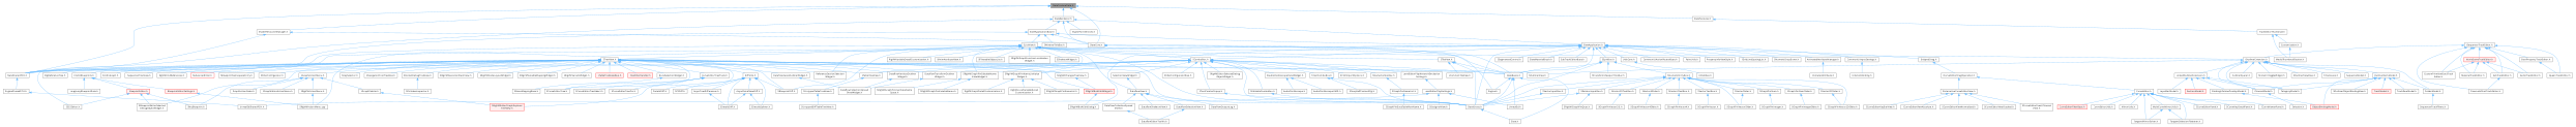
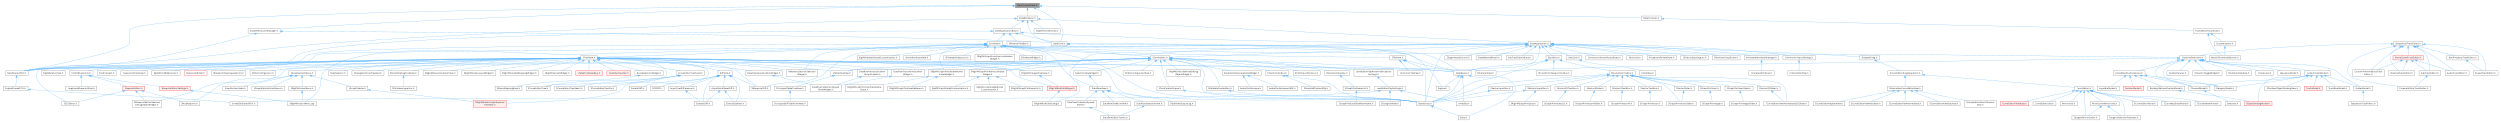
  digraph {
    fontname="Open Sans"
    node [color=grey40 fillcolor=white fontname="Open Sans" fontsize=10 shape=box style=filled]
    edge [color=steelblue1 dir=back fontname="Open Sans" fontsize=10 labelfontname=Helvetica labelfontsize=10 style=solid]
    n1 [color=gray40 fillcolor=grey60 fontcolor=black height=0.2 label="SlateTextureData.h" width=0.4]
    n2 [height=0.2 label="ShaderResourceManager.h" width=0.4]
    n3 [height=0.2 label="SlateCore.h" width=0.4]
    n4 [height=0.2 label="SlateSharedPCH.h" width=0.4]
    n5 [height=0.2 label="SlateRenderer.h" width=0.4]
    n6 [height=0.2 label="SlateTextures.h" width=0.4]
    n7 [height=0.2 label="Engine.h" width=0.4]
    n8 [height=0.2 label="SlateBasics.h" width=0.4]
    n9 [height=0.2 label="EngineSharedPCH.h" width=0.4]
    n10 [height=0.2 label="EngineFontServices.h" width=0.4]
    n11 [height=0.2 label="SlateApplication.h" width=0.4]
    n12 [height=0.2 label="SlateApplicationBase.h" width=0.4]
    n13 [height=0.2 label="TrackEditorThumbnail.h" width=0.4]
    n14 [height=0.2 label="Slate.h" width=0.4]
    n15 [height=0.2 label="SlateExtras.h" width=0.4]
    n16 [height=0.2 label="UnrealEd.h" width=0.4]
    n17 [height=0.2 label="UnrealEdSharedPCH.h" width=0.4]
    n18 [height=0.2 label="AnimatedAttributeManager.h" width=0.4]
    n19 [height=0.2 label="CommonUIActionRouterBase.h" width=0.4]
    n20 [height=0.2 label="CommonUIInputSettings.h" width=0.4]
    n21 [height=0.2 label="DelayedDrag.h" width=0.4]
    n22 [height=0.2 label="PaintUtils.h" width=0.4]
    n23 [height=0.2 label="PropertyInfoViewStyle.h" width=0.4]
    n24 [height=0.2 label="SComboBox.h" width=0.4]
    n25 [height=0.2 label="SGridLineSpacingList.h" width=0.4]
    n26 [height=0.2 label="SNumericDropDown.h" width=0.4]
    n27 [height=0.2 label="SRigVMActionMenu.cpp" width=0.4]
    n28 [height=0.2 label="SRigVMBulkEditDialog.h" width=0.4]
    n29 [height=0.2 label="SSegmentedControl.h" width=0.4]
    n30 [height=0.2 label="SSpinBox.h" width=0.4]
    n31 [height=0.2 label="SlateMaterialBrush.h" width=0.4]
    n32 [height=0.2 label="SubTrackEditorBase.h" width=0.4]
    n33 [height=0.2 label="UtilsCore.h" width=0.4]
    n34 [height=0.2 label="SListView.h" width=0.4]
    n35 [height=0.2 label="SWindowTitleBar.h" width=0.4]
    n36 [height=0.2 label="AnimatedAttribute.h" width=0.4]
    n37 [height=0.2 label="UIActionBinding.h" width=0.4]
    n38 [height=0.2 label="ICurveEditorDragOperation.h" width=0.4]
    n39 [height=0.2 label="DataflowTransformOutliner\lWidget.h" width=0.4]
-   n40 [height=0.2 label="DataflowVerticesOutliner\lWidget.h" width=0.4]
+   n40 [height=0.2 label="DataflowVerticesOutliner\lSGraphPalette.h" width=0.4]
    n41 [height=0.2 label="LevelEditorPlayNetworkEmulation\lSettings.h" width=0.4]
    n42 [height=0.2 label="SAudioOscilloscopePanelWidget.h" width=0.4]
    n43 [height=0.2 label="SBlueprintEditorSelected\lDebugObjectWidget.h" width=0.4]
    n44 [height=0.2 label="SCSVImportOptions.h" width=0.4]
    n45 [height=0.2 label="SEditableComboBox.h" width=0.4]
    n46 [height=0.2 label="SFilterConfiguratorRow.h" width=0.4]
    n47 [height=0.2 label="SNameComboBox.h" width=0.4]
    n48 [height=0.2 label="SRigVMEditorSelectedDebug\lObjectWidget.h" width=0.4]
    n49 [height=0.2 label="SRigVMGraphPinEditableName\lValueWidget.h" width=0.4]
    n50 [height=0.2 label="SRigVMGraphPinNameListValue\lWidget.h" width=0.4]
    n51 [height=0.2 label="STableTreeView.h" width=0.4]
    n52 [height=0.2 label="STextComboBox.h" width=0.4]
    n53 [height=0.2 label="STextComboPopup.h" width=0.4]
    n54 [height=0.2 label="SelectionViewWidget.h" width=0.4]
    n55 [height=0.2 label="SNumericEntryBox.h" width=0.4]
    n56 [height=0.2 label="STransformViewportToolbar.h" width=0.4]
    n57 [height=0.2 label="UtilsVideo.h" width=0.4]
    n58 [height=0.2 label="CurveEditor.h" width=0.4]
    n59 [height=0.2 label="SInteractiveCurveEditorView.h" width=0.4]
    n60 [color=red fillcolor="#FFF0F0" height=0.2 label="CurveEditorFilterBase.h" width=0.4]
    n61 [height=0.2 label="CurveEditorUtils.h" width=0.4]
    n62 [height=0.2 label="MirrorUtils.h" width=0.4]
    n63 [height=0.2 label="MultiCurveMirrorUtils.h" width=0.4]
    n64 [height=0.2 label="TangentMirrorSolver.h" width=0.4]
    n65 [height=0.2 label="TangentSelectionFlattener.h" width=0.4]
    n66 [height=0.2 label="SCurveEditorPanel.h" width=0.4]
    n67 [height=0.2 label="SCurveKeyDetailPanel.h" width=0.4]
    n68 [height=0.2 label="SCurveViewerPanel.h" width=0.4]
    n69 [height=0.2 label="SCurveEditorEventChannel\lView.h" width=0.4]
    n70 [height=0.2 label="SCurveEditorKeyBarView.h" width=0.4]
    n71 [height=0.2 label="SCurveEditorViewAbsolute.h" width=0.4]
    n72 [height=0.2 label="SCurveEditorViewNormalized.h" width=0.4]
    n73 [height=0.2 label="SCurveEditorViewStacked.h" width=0.4]
    n74 [height=0.2 label="DataflowCollectionSpread\lSheetWidget.h" width=0.4]
    n75 [height=0.2 label="LevelEditorPlaySettings.h" width=0.4]
    n76 [height=0.2 label="AudioOscilloscope.h" width=0.4]
    n77 [height=0.2 label="AudioOscilloscopeUMG.h" width=0.4]
    n78 [height=0.2 label="SGraphPinNameList.h" width=0.4]
    n79 [height=0.2 label="SRigVMGraphPinUserDataName\lSpace.h" width=0.4]
    n80 [height=0.2 label="SRigVMGraphPinVariableName.h" width=0.4]
    n81 [height=0.2 label="RigVMGraphDetailCustomization.h" width=0.4]
    n82 [height=0.2 label="RigVMLocalVariableDetail\lCustomization.h" width=0.4]
    n83 [height=0.2 label="SRigVMGraphPinNameList.h" width=0.4]
    n84 [height=0.2 label="SUntypedTableTreeView.h" width=0.4]
    n85 [height=0.2 label="SFixupSelfContextDlg.h" width=0.4]
    n86 [height=0.2 label="DataflowView.h" width=0.4]
    n87 [height=0.2 label="SDesignerView.h" width=0.4]
    n88 [height=0.2 label="SGraphPinDataTableRowName.h" width=0.4]
    n89 [height=0.2 label="SUntypedDiffTableTreeView.h" width=0.4]
    n90 [height=0.2 label="DataflowCollectionSpread\lSheet.h" width=0.4]
    n91 [height=0.2 label="DataflowOutputLog.h" width=0.4]
    n92 [height=0.2 label="DataflowSelectionView.h" width=0.4]
    n93 [height=0.2 label="DataflowSkeletonView.h" width=0.4]
    n94 [height=0.2 label="DataflowEditorToolkit.h" width=0.4]
    n95 [height=0.2 label="SGraphPinNum.h" width=0.4]
    n96 [height=0.2 label="SGraphPinNumSlider.h" width=0.4]
-   n97 [height=0.2 label="SGraphPinVector2DSlider.h" width=0.4]
+   n97 [height=0.2 label="SCurveEditorViewNormalized2DSlider.h" width=0.4]
    n98 [height=0.2 label="SGraphPinVectorSlider.h" width=0.4]
    n99 [height=0.2 label="SRotatorInputBox.h" width=0.4]
    n100 [height=0.2 label="SVector2DSlider.h" width=0.4]
    n101 [height=0.2 label="SVector2DTextBox.h" width=0.4]
    n102 [height=0.2 label="SVector4Slider.h" width=0.4]
    n103 [height=0.2 label="SVector4TextBox.h" width=0.4]
    n104 [height=0.2 label="SVectorInputBox.h" width=0.4]
    n105 [height=0.2 label="SVectorSlider.h" width=0.4]
    n106 [height=0.2 label="SVectorTextBox.h" width=0.4]
    n107 [height=0.2 label="SGraphPinInteger.h" width=0.4]
    n108 [height=0.2 label="SGraphPinIntegerSlider.h" width=0.4]
    n109 [height=0.2 label="SRigVMGraphPinQuat.h" width=0.4]
    n110 [height=0.2 label="SGraphPinVector2D.h" width=0.4]
    n111 [height=0.2 label="SGraphPinVector4Slider.h" width=0.4]
    n112 [height=0.2 label="SGraphPinVector4.h" width=0.4]
    n113 [height=0.2 label="SGraphPinVector.h" width=0.4]
    n114 [height=0.2 label="IOutlinerExtension.h" width=0.4]
    n115 [height=0.2 label="ReferenceSectionSelection\lWidget.h" width=0.4]
    n116 [height=0.2 label="RigVMVariableDetailCustomization.h" width=0.4]
    n117 [height=0.2 label="SAnimAttributeView.h" width=0.4]
    n118 [height=0.2 label="SBlueprintDiff.h" width=0.4]
    n119 [height=0.2 label="SFilterableObjectList.h" width=0.4]
    n120 [height=0.2 label="SRigVMGraphFunctionLocalization\lWidget.h" width=0.4]
    n121 [height=0.2 label="SSkeletonWidget.h" width=0.4]
    n122 [height=0.2 label="STileView.h" width=0.4]
    n123 [height=0.2 label="STreeView.h" width=0.4]
    n124 [height=0.2 label="CategoryModel.h" width=0.4]
    n125 [height=0.2 label="ChannelModel.h" width=0.4]
    n126 [height=0.2 label="FolderModel.h" width=0.4]
    n127 [height=0.2 label="LinkedOutlinerExtension.h" width=0.4]
    n128 [height=0.2 label="OutlinerItemModel.h" width=0.4]
    n129 [height=0.2 label="OutlinerSpacer.h" width=0.4]
    n130 [height=0.2 label="SColumnToggleWidget.h" width=0.4]
    n131 [height=0.2 label="SOutlinerView.h" width=0.4]
    n132 [height=0.2 label="SOutlinerViewRow.h" width=0.4]
    n133 [height=0.2 label="STrackLane.h" width=0.4]
    n134 [height=0.2 label="SequenceModel.h" width=0.4]
    n135 [height=0.2 label="SCommonTileView.h" width=0.4]
    n136 [height=0.2 label="BoneSelectionWidget.h" width=0.4]
    n137 [height=0.2 label="CurveEditorTreeTraits.h" width=0.4]
    n138 [height=0.2 label="SCurveEditorTree.h" width=0.4]
    n139 [height=0.2 label="DataflowFacesOutlinerWidget.h" width=0.4]
    n140 [height=0.2 label="DiffUtils.h" width=0.4]
    n141 [height=0.2 label="DlgReferenceTree.h" width=0.4]
    n142 [height=0.2 label="FindInBlueprints.h" width=0.4]
    n143 [height=0.2 label="SSCSEditor.h" width=0.4]
    n144 [height=0.2 label="FindInGraph.h" width=0.4]
    n145 [height=0.2 label="ISequencerTreeView.h" width=0.4]
    n146 [height=0.2 label="RigVMFindReferences.h" width=0.4]
    n147 [color=red height=0.2 label="SAdvancedFilter.h" width=0.4]
    n148 [height=0.2 label="SBlueprintNamespaceEntry.h" width=0.4]
    n149 [height=0.2 label="SFilterConfigurator.h" width=0.4]
    n150 [height=0.2 label="SGraphActionMenu.h" width=0.4]
    n151 [color=red fillcolor="#FFF0F0" height=0.2 label="SRigVMEditorGraphExplorer\lTreeView.h" width=0.4]
    n152 [height=0.2 label="SKeySelector.h" width=0.4]
    n153 [height=0.2 label="SKismetDebugTreeView.h" width=0.4]
    n154 [height=0.2 label="SNavigationToolTreeRow.h" width=0.4]
    n155 [color=red fillcolor="#FFF0F0" height=0.2 label="SRigVMBulkEditWidget.h" width=0.4]
    n156 [height=0.2 label="SRigVMChangesTreeView.h" width=0.4]
    n157 [height=0.2 label="SRigVMExecutionStackView.h" width=0.4]
    n158 [height=0.2 label="SRigVMNodeLayoutWidget.h" width=0.4]
    n159 [height=0.2 label="SRigVMVariableMappingWidget.h" width=0.4]
    n160 [height=0.2 label="SRigVMVariantWidget.h" width=0.4]
    n161 [color=red fillcolor="#FFF0F0" height=0.2 label="STableTreeViewRow.h" width=0.4]
    n162 [color=red fillcolor="#FFF0F0" height=0.2 label="TreeFilterHandler.h" width=0.4]
    n163 [height=0.2 label="Selection.h" width=0.4]
    n164 [height=0.2 label="SequencerTrackFilters.h" width=0.4]
    n165 [height=0.2 label="ISequencerTrackEditor.h" width=0.4]
    n166 [height=0.2 label="AudioTrackEditor.h" width=0.4]
    n167 [height=0.2 label="BoolPropertyTrackEditor.h" width=0.4]
    n168 [height=0.2 label="SpawnTrackEditor.h" width=0.4]
    n169 [height=0.2 label="CinematicShotTrackEditor.h" width=0.4]
    n170 [height=0.2 label="CustomPrimitiveDataTrack\lEditor.h" width=0.4]
    n171 [height=0.2 label="MaterialTrackEditor.h" width=0.4]
    n172 [color=red fillcolor="#FFF0F0" height=0.2 label="MovieSceneTrackEditor.h" width=0.4]
    n173 [height=0.2 label="SubTrackEditor.h" width=0.4]
    n174 [height=0.2 label="BindingLifetimeOverlayModel.h" width=0.4]
    n175 [height=0.2 label="LayerBarModel.h" width=0.4]
    n176 [color=red fillcolor="#FFF0F0" height=0.2 label="SectionModel.h" width=0.4]
    n177 [color=red fillcolor="#FFF0F0" height=0.2 label="ObjectBindingModel.h" width=0.4]
    n178 [height=0.2 label="SOutlinerObjectBindingView.h" width=0.4]
    n179 [color=red fillcolor="#FFF0F0" height=0.2 label="TrackModel.h" width=0.4]
    n180 [height=0.2 label="TrackRowModel.h" width=0.4]
    n181 [height=0.2 label="SBoneMappingBase.h" width=0.4]
    n182 [height=0.2 label="SCurveEditorTreePin.h" width=0.4]
    n183 [height=0.2 label="SCurveEditorTreeSelect.h" width=0.4]
    n184 [height=0.2 label="AsyncDetailViewDiff.h" width=0.4]
    n185 [height=0.2 label="SDetailsDiff.h" width=0.4]
    n186 [height=0.2 label="SDetailsSplitter.h" width=0.4]
    n187 [height=0.2 label="AsyncTreeDifferences.h" width=0.4]
    n188 [height=0.2 label="DetailsDiff.h" width=0.4]
    n189 [height=0.2 label="SCSDiff.h" width=0.4]
    n190 [color=red fillcolor="#FFF0F0" height=0.2 label="BlueprintEditor.h" width=0.4]
    n191 [color=red fillcolor="#FFF0F0" height=0.2 label="BlueprintEditorSettings.h" width=0.4]
    n192 [height=0.2 label="ImaginaryBlueprintData.h" width=0.4]
    n193 [height=0.2 label="SMyBlueprint.h" width=0.4]
    n194 [height=0.2 label="GraphActionNode.h" width=0.4]
    n195 [height=0.2 label="SGraphEditorActionMenu.h" width=0.4]
    n196 [height=0.2 label="SGraphPalette.h" width=0.4]
    n197 [height=0.2 label="SRigVMActionMenu.h" width=0.4]
    n198 [height=0.2 label="SPinValueInspector.h" width=0.4]
    n199 [height=0.2 label="MediaThumbnailSection.h" width=0.4]
    n200 [height=0.2 label="Customization.h" width=0.4]
    n1 -> n2
    n1 -> n3
    n1 -> n4
    n1 -> n5
    n1 -> n6
    n2 -> n3
    n2 -> n4
    n3 -> n7
    n3 -> n8
    n4 -> n9
    n5 -> n3
    n5 -> n4
    n5 -> n10
    n5 -> n11
    n5 -> n12
    n6 -> n13
    n8 -> n7
    n8 -> n14
    n8 -> n15
    n8 -> n16
    n9 -> n17
    n11 -> n4
    n11 -> n8
    n11 -> n15
    n11 -> n18
    n11 -> n19
    n11 -> n20
    n11 -> n21
    n11 -> n22
    n11 -> n23
    n11 -> n24
    n11 -> n25
    n11 -> n26
    n11 -> n27
    n11 -> n28
    n11 -> n29
    n11 -> n30
    n11 -> n31
    n11 -> n32
    n11 -> n33
    n12 -> n3
    n12 -> n4
    n12 -> n11
    n12 -> n34
    n12 -> n35
    n13 -> n199
    n13 -> n200
    n15 -> n14
    n18 -> n36
    n20 -> n37
    n21 -> n38
    n24 -> n4
    n24 -> n8
    n24 -> n15
    n24 -> n39
    n24 -> n40
    n24 -> n41
    n24 -> n42
    n24 -> n43
    n24 -> n44
    n24 -> n45
    n24 -> n46
    n24 -> n47
    n24 -> n48
    n24 -> n49
    n24 -> n50
    n24 -> n51
    n24 -> n52
    n24 -> n53
    n24 -> n54
    n30 -> n8
    n30 -> n15
    n30 -> n55
    n30 -> n56
    n33 -> n57
    n34 -> n4
    n34 -> n8
    n34 -> n15
    n34 -> n24
    n34 -> n49
    n34 -> n50
    n34 -> n86
    n34 -> n114
    n34 -> n115
    n34 -> n116
    n34 -> n117
    n34 -> n118
    n34 -> n119
    n34 -> n120
    n34 -> n121
    n34 -> n122
    n34 -> n123
    n38 -> n58
    n38 -> n59
    n39 -> n74
    n40 -> n74
    n41 -> n75
    n42 -> n76
    n42 -> n77
    n45 -> n15
    n47 -> n78
    n49 -> n79
    n49 -> n80
    n50 -> n81
    n50 -> n82
    n50 -> n83
    n51 -> n84
    n52 -> n15
    n52 -> n85
    n53 -> n15
    n54 -> n86
    n55 -> n15
    n55 -> n95
    n55 -> n96
    n55 -> n97
    n55 -> n98
    n55 -> n99
    n55 -> n100
    n55 -> n101
    n55 -> n102
    n55 -> n103
    n55 -> n104
    n55 -> n105
    n55 -> n106
    n58 -> n60
    n58 -> n61
    n58 -> n62
    n58 -> n63
    n58 -> n64
    n58 -> n65
    n58 -> n66
    n58 -> n67
    n58 -> n68
    n59 -> n69
    n59 -> n70
    n59 -> n71
    n59 -> n72
    n59 -> n73
    n63 -> n64
    n63 -> n65
    n75 -> n16
    n75 -> n17
    n75 -> n87
    n78 -> n88
    n84 -> n89
    n86 -> n90
    n86 -> n91
    n86 -> n92
    n86 -> n93
    n90 -> n94
    n92 -> n94
    n95 -> n107
    n96 -> n108
    n99 -> n15
    n99 -> n109
    n100 -> n97
    n101 -> n110
    n102 -> n111
    n103 -> n112
    n104 -> n15
    n105 -> n98
    n106 -> n113
    n114 -> n124
    n114 -> n125
    n114 -> n126
    n114 -> n127
    n114 -> n128
    n114 -> n129
    n114 -> n130
    n114 -> n131
    n114 -> n132
    n114 -> n133
    n114 -> n134
    n122 -> n8
    n122 -> n15
    n122 -> n135
    n123 -> n4
    n123 -> n8
    n123 -> n15
    n123 -> n39
    n123 -> n40
    n123 -> n51
    n123 -> n115
    n123 -> n118
    n123 -> n131
    n123 -> n136
    n123 -> n137
    n123 -> n138
    n123 -> n139
    n123 -> n140
    n123 -> n141
    n123 -> n142
    n123 -> n143
    n123 -> n144
    n123 -> n145
    n123 -> n146
    n123 -> n147
    n123 -> n148
    n123 -> n149
    n123 -> n150
    n123 -> n151
    n123 -> n152
    n123 -> n153
    n123 -> n154
    n123 -> n155
    n123 -> n156
    n123 -> n157
    n123 -> n158
    n123 -> n159
    n123 -> n160
    n123 -> n161
    n123 -> n162
    n125 -> n163
    n126 -> n164
    n127 -> n124
    n127 -> n125
    n127 -> n174
    n127 -> n175
    n127 -> n176
    n128 -> n124
    n128 -> n125
    n128 -> n126
    n128 -> n177
    n128 -> n178
    n128 -> n179
    n128 -> n180
    n136 -> n181
    n137 -> n138
    n137 -> n182
    n137 -> n183
    n139 -> n74
    n140 -> n118
    n140 -> n184
    n140 -> n185
    n140 -> n186
    n140 -> n187
    n140 -> n188
    n140 -> n189
    n142 -> n190
    n142 -> n191
    n142 -> n192
    n150 -> n193
    n150 -> n194
    n150 -> n195
    n150 -> n196
    n150 -> n197
    n153 -> n198
    n155 -> n28
    n156 -> n155
    n165 -> n114
    n165 -> n166
    n165 -> n167
    n165 -> n168
    n165 -> n169
    n165 -> n170
    n165 -> n171
    n165 -> n172
    n165 -> n173
    n167 -> n168
    n172 -> n166
    n172 -> n170
    n172 -> n171
    n172 -> n173
    n173 -> n169
    n174 -> n177
    n184 -> n185
    n184 -> n186
    n187 -> n185
    n190 -> n43
    n190 -> n143
    n190 -> n193
    n191 -> n27
    n196 -> n151
    n197 -> n27
    n200 -> n199
  }
